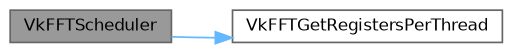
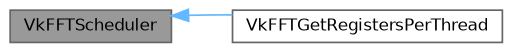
  digraph {
    rankdir=LR
    node [fontname=Helvetica fontsize=10 shape=box style=filled]
    n1 [color=gray40 fillcolor=grey60 fontcolor=black height=0.2 label=VkFFTScheduler width=0.4]
    n2 [color=grey40 fillcolor=white height=0.2 label=VkFFTGetRegistersPerThread width=0.4]
-   n1 -> n2 [color=steelblue1 fontname=Helvetica fontsize=10 labelfontname=Helvetica labelfontsize=10 style=solid]
+   n2 -> n1 [color=steelblue1 fontname=Helvetica fontsize=10 labelfontname=Helvetica labelfontsize=10 style=solid]
  }
